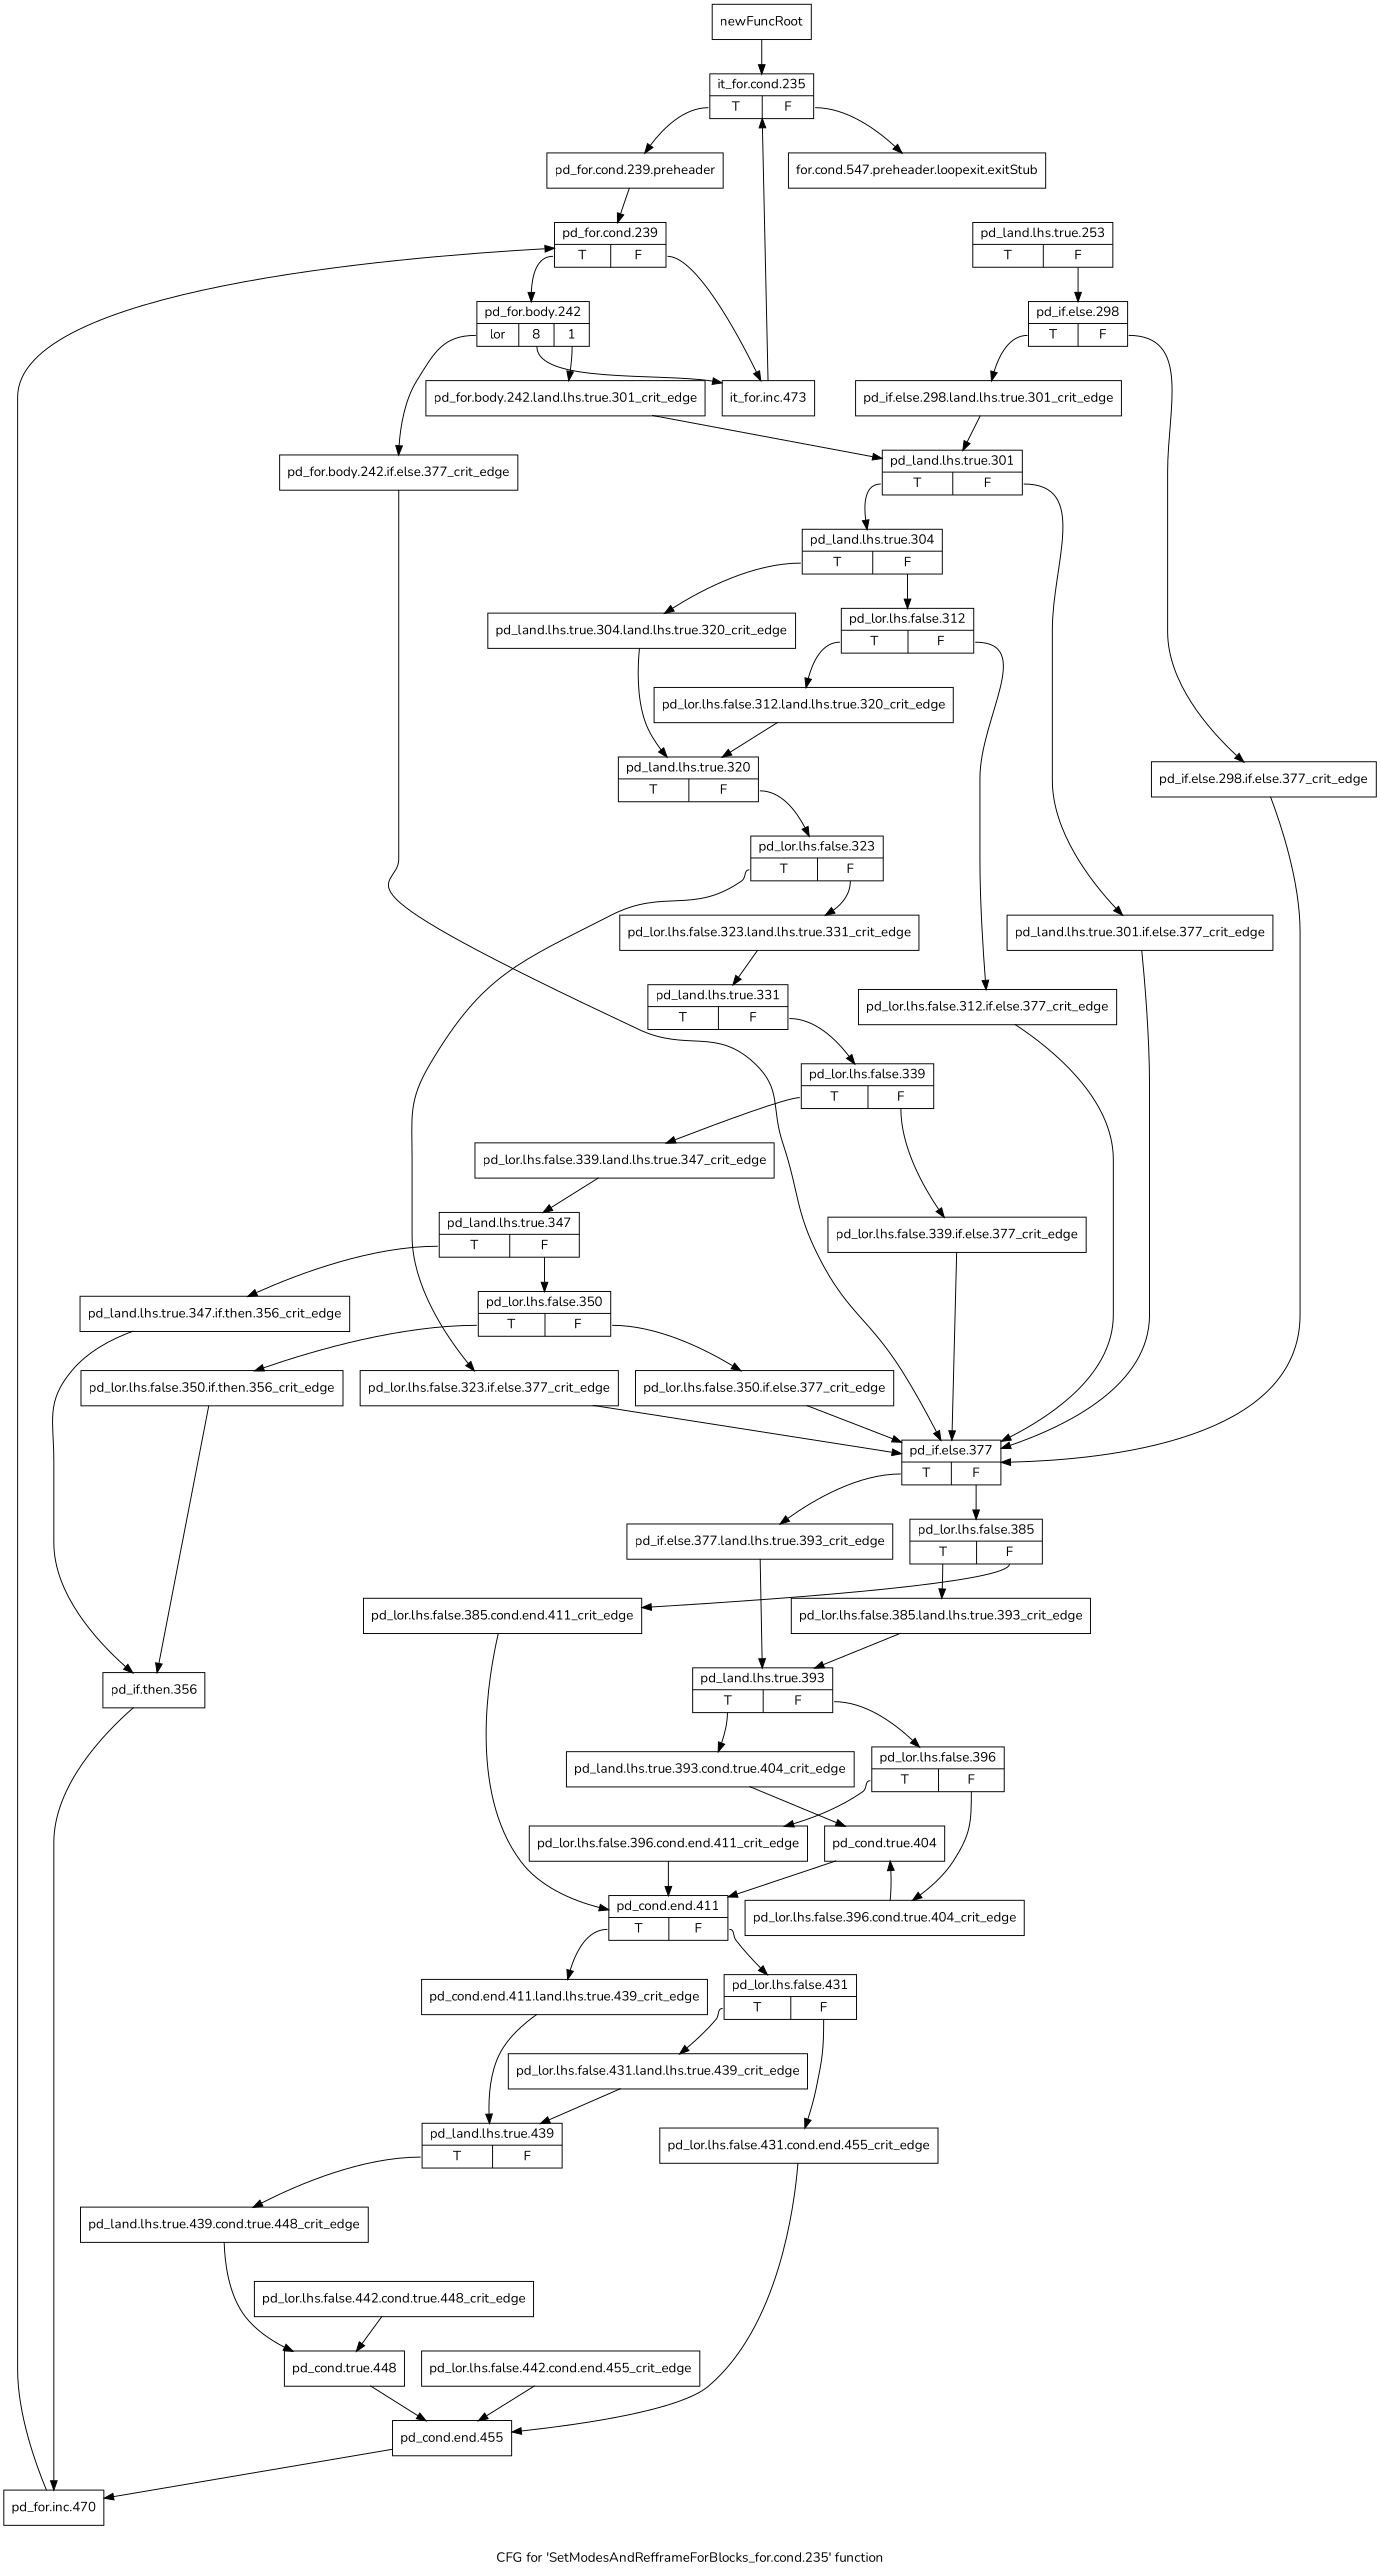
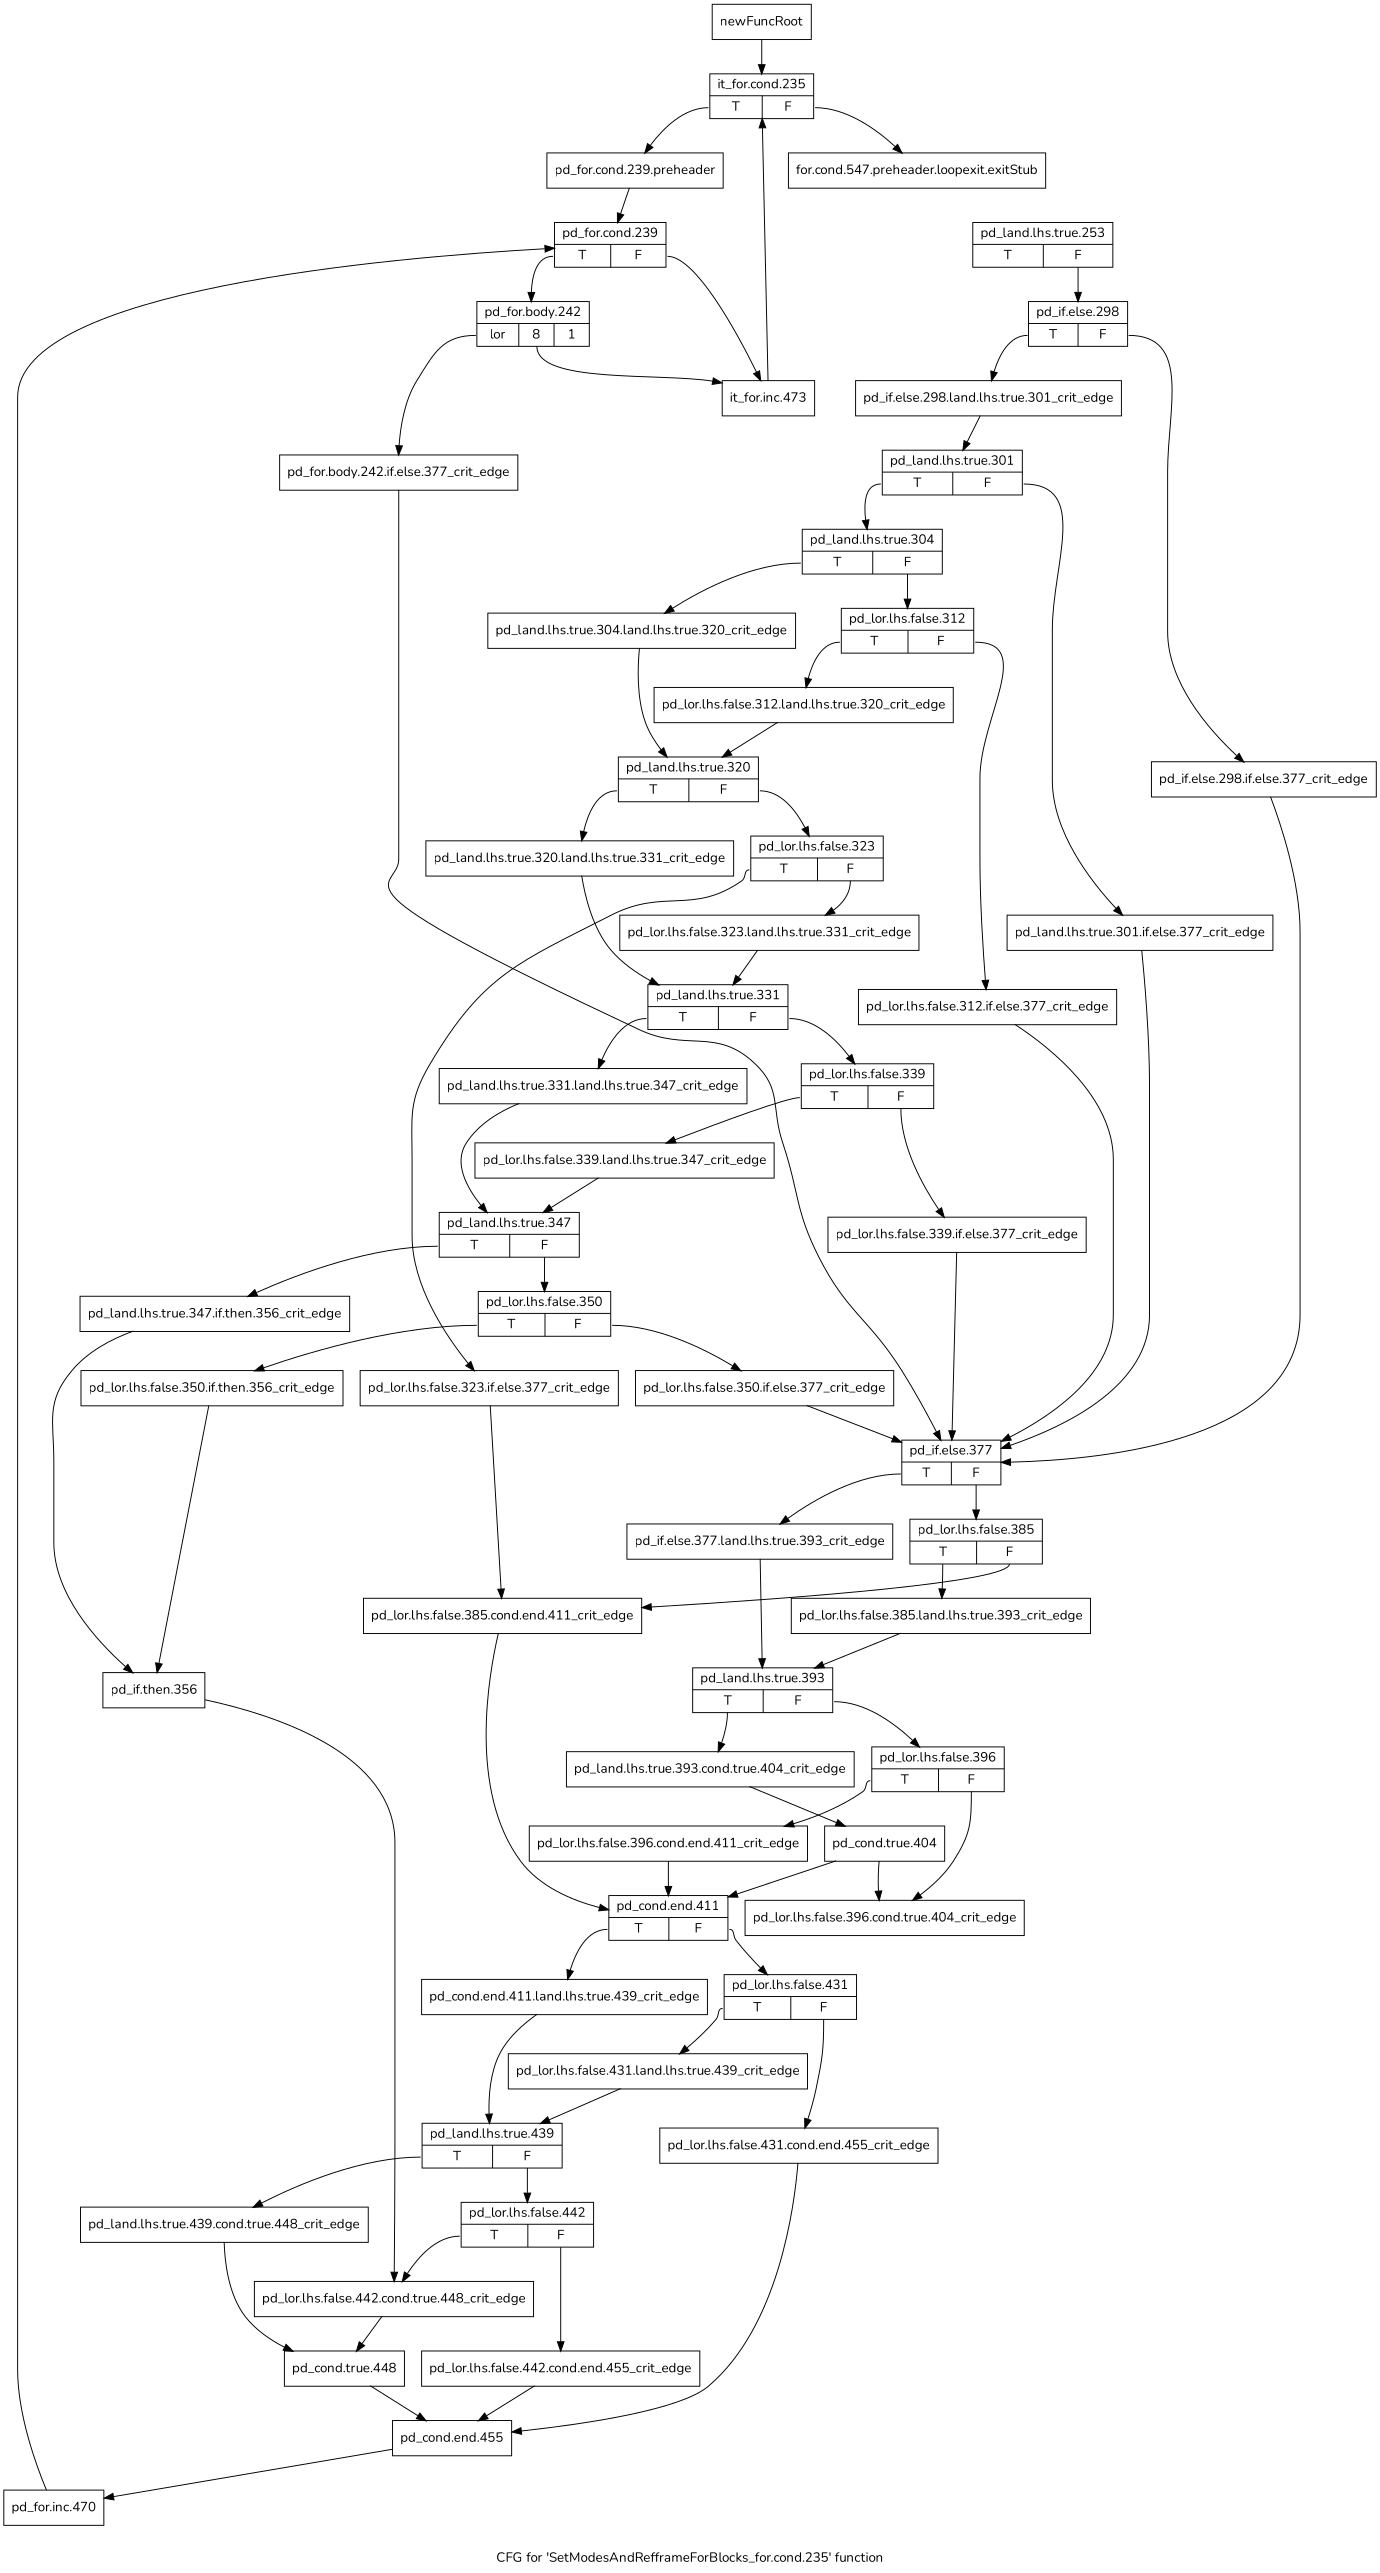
  digraph {
    fontname=Nunito
    label="CFG for 'SetModesAndRefframeForBlocks_for.cond.235' function"
    node [fontname=Nunito shape=record]
    edge [fontname=Nunito]
    n1 [label="{newFuncRoot}"]
    n2 [label="{it_for.cond.235|{<s0>T|<s1>F}}"]
    n3 [label="{for.cond.547.preheader.loopexit.exitStub}"]
    n4 [label="{pd_for.cond.239.preheader}"]
    n5 [label="{pd_for.cond.239|{<s0>T|<s1>F}}"]
    n6 [label="{pd_for.body.242|{<s0>lor|<s1>8|<s2>1}}"]
    n7 [label="{it_for.inc.473}"]
    n8 [label="{pd_for.body.242.if.else.377_crit_edge}"]
-   n9 [label="{pd_for.body.242.land.lhs.true.301_crit_edge}"]
    n10 [label="{pd_if.else.377|{<s0>T|<s1>F}}"]
    n11 [label="{pd_land.lhs.true.253|{<s0>T|<s1>F}}"]
    n12 [label="{pd_if.else.298|{<s0>T|<s1>F}}"]
    n13 [label="{pd_land.lhs.true.301|{<s0>T|<s1>F}}"]
    n14 [label="{pd_if.else.377.land.lhs.true.393_crit_edge}"]
    n15 [label="{pd_lor.lhs.false.385|{<s0>T|<s1>F}}"]
    n16 [label="{pd_if.else.298.land.lhs.true.301_crit_edge}"]
    n17 [label="{pd_if.else.298.if.else.377_crit_edge}"]
    n18 [label="{pd_land.lhs.true.304|{<s0>T|<s1>F}}"]
    n19 [label="{pd_land.lhs.true.301.if.else.377_crit_edge}"]
    n20 [label="{pd_land.lhs.true.304.land.lhs.true.320_crit_edge}"]
    n21 [label="{pd_lor.lhs.false.312|{<s0>T|<s1>F}}"]
    n22 [label="{pd_for.inc.470}"]
    n23 [label="{pd_land.lhs.true.393|{<s0>T|<s1>F}}"]
    n24 [label="{pd_lor.lhs.false.385.land.lhs.true.393_crit_edge}"]
    n25 [label="{pd_lor.lhs.false.385.cond.end.411_crit_edge}"]
    n26 [label="{pd_land.lhs.true.320|{<s0>T|<s1>F}}"]
    n27 [label="{pd_lor.lhs.false.312.land.lhs.true.320_crit_edge}"]
    n28 [label="{pd_lor.lhs.false.312.if.else.377_crit_edge}"]
+   n29 [label="{pd_land.lhs.true.320.land.lhs.true.331_crit_edge}"]
    n30 [label="{pd_lor.lhs.false.323|{<s0>T|<s1>F}}"]
    n31 [label="{pd_land.lhs.true.331|{<s0>T|<s1>F}}"]
    n32 [label="{pd_lor.lhs.false.323.if.else.377_crit_edge}"]
    n33 [label="{pd_lor.lhs.false.323.land.lhs.true.331_crit_edge}"]
+   n34 [label="{pd_land.lhs.true.331.land.lhs.true.347_crit_edge}"]
    n35 [label="{pd_lor.lhs.false.339|{<s0>T|<s1>F}}"]
    n36 [label="{pd_land.lhs.true.347|{<s0>T|<s1>F}}"]
    n37 [label="{pd_lor.lhs.false.339.land.lhs.true.347_crit_edge}"]
    n38 [label="{pd_lor.lhs.false.339.if.else.377_crit_edge}"]
    n39 [label="{pd_land.lhs.true.347.if.then.356_crit_edge}"]
    n40 [label="{pd_lor.lhs.false.350|{<s0>T|<s1>F}}"]
    n41 [label="{pd_if.then.356}"]
    n42 [label="{pd_lor.lhs.false.350.if.then.356_crit_edge}"]
    n43 [label="{pd_lor.lhs.false.350.if.else.377_crit_edge}"]
    n44 [label="{pd_land.lhs.true.393.cond.true.404_crit_edge}"]
    n45 [label="{pd_lor.lhs.false.396|{<s0>T|<s1>F}}"]
    n46 [label="{pd_cond.end.411|{<s0>T|<s1>F}}"]
    n47 [label="{pd_cond.end.411.land.lhs.true.439_crit_edge}"]
    n48 [label="{pd_lor.lhs.false.431|{<s0>T|<s1>F}}"]
    n49 [label="{pd_land.lhs.true.439|{<s0>T|<s1>F}}"]
    n50 [label="{pd_lor.lhs.false.431.land.lhs.true.439_crit_edge}"]
    n51 [label="{pd_lor.lhs.false.431.cond.end.455_crit_edge}"]
    n52 [label="{pd_cond.true.404}"]
    n53 [label="{pd_lor.lhs.false.396.cond.end.411_crit_edge}"]
    n54 [label="{pd_lor.lhs.false.396.cond.true.404_crit_edge}"]
    n55 [label="{pd_land.lhs.true.439.cond.true.448_crit_edge}"]
+   n56 [label="{pd_lor.lhs.false.442|{<s0>T|<s1>F}}"]
    n57 [label="{pd_cond.end.455}"]
    n58 [label="{pd_cond.true.448}"]
    n59 [label="{pd_lor.lhs.false.442.cond.true.448_crit_edge}"]
    n60 [label="{pd_lor.lhs.false.442.cond.end.455_crit_edge}"]
    n1 -> n2
    n2 -> n3 [tailport=s1]
    n2 -> n4 [tailport=s0]
    n4 -> n5
    n5 -> n6 [tailport=s0]
    n5 -> n7 [tailport=s1]
    n6 -> n7 [tailport=s1]
    n6 -> n8 [tailport=s0]
-   n6 -> n9 [tailport=s2]
    n7 -> n2
    n8 -> n10
-   n9 -> n13
    n10 -> n14 [tailport=s0]
    n10 -> n15 [tailport=s1]
    n11 -> n12 [tailport=s1]
    n12 -> n16 [tailport=s0]
    n12 -> n17 [tailport=s1]
    n13 -> n18 [tailport=s0]
    n13 -> n19 [tailport=s1]
    n14 -> n23
    n15 -> n24 [tailport=s0]
    n15 -> n25 [tailport=s1]
    n16 -> n13
    n17 -> n10
    n18 -> n20 [tailport=s0]
    n18 -> n21 [tailport=s1]
    n19 -> n10
    n20 -> n26
    n21 -> n27 [tailport=s0]
    n21 -> n28 [tailport=s1]
    n22 -> n5
    n23 -> n44 [tailport=s0]
    n23 -> n45 [tailport=s1]
    n24 -> n23
    n25 -> n46
+   n26 -> n29 [tailport=s0]
    n26 -> n30 [tailport=s1]
    n27 -> n26
    n28 -> n10
+   n29 -> n31
    n30 -> n32 [tailport=s0]
    n30 -> n33 [tailport=s1]
+   n31 -> n34 [tailport=s0]
    n31 -> n35 [tailport=s1]
-   n32 -> n10
+   n32 -> n25
    n33 -> n31
+   n34 -> n36
    n35 -> n37 [tailport=s0]
    n35 -> n38 [tailport=s1]
    n36 -> n39 [tailport=s0]
    n36 -> n40 [tailport=s1]
    n37 -> n36
    n38 -> n10
    n39 -> n41
    n40 -> n42 [tailport=s0]
    n40 -> n43 [tailport=s1]
-   n41 -> n22
+   n41 -> n59
    n42 -> n41
    n43 -> n10
    n44 -> n52
    n45 -> n53 [tailport=s0]
    n45 -> n54 [tailport=s1]
    n46 -> n47 [tailport=s0]
    n46 -> n48 [tailport=s1]
    n47 -> n49
    n48 -> n50 [tailport=s0]
    n48 -> n51 [tailport=s1]
    n49 -> n55 [tailport=s0]
+   n49 -> n56 [tailport=s1]
    n50 -> n49
    n51 -> n57
    n52 -> n46
    n53 -> n46
-   n54 -> n52
+   n52 -> n54
    n55 -> n58
+   n56 -> n59 [tailport=s0]
+   n56 -> n60 [tailport=s1]
    n57 -> n22
    n58 -> n57
    n59 -> n58
    n60 -> n57
  }
